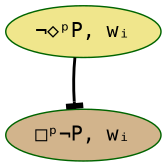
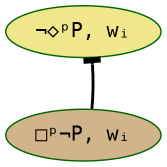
  digraph {
    fontname="DejaVu Sans Mono"
    node [style=filled color=darkgreen fontname="DejaVu Sans Mono"]
    n1 [label="¬◇ᵖP, wᵢ" fillcolor=khaki]
    n2 [label="□ᵖ¬P, wᵢ" fillcolor=tan]
-   n1 -> n2 [color=black style=bold arrowhead=tee fontname="DejaVu Sans Mono"]
+   n2 -> n1 [color=black style=bold arrowhead=tee fontname="DejaVu Sans Mono"]
  }
